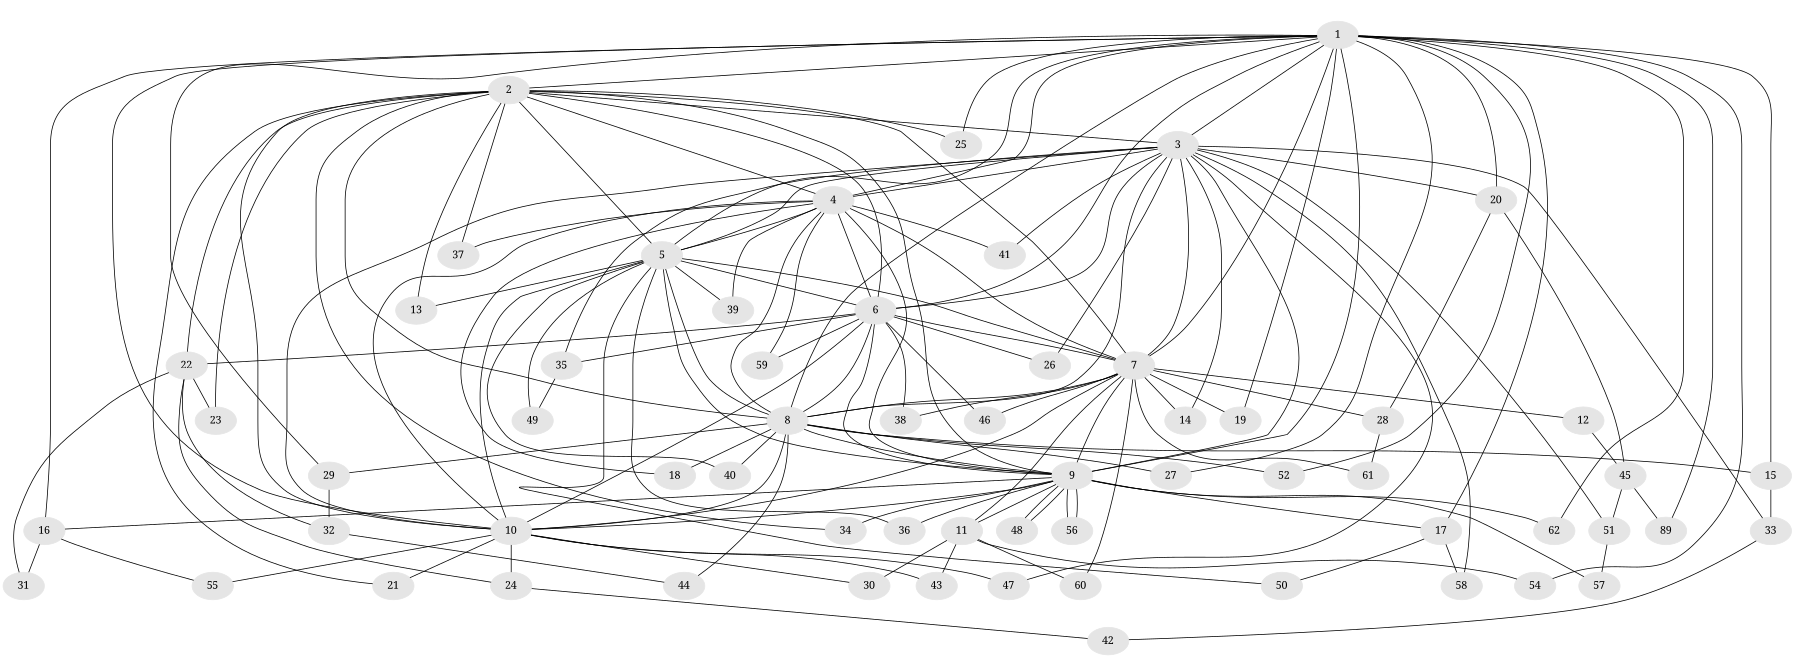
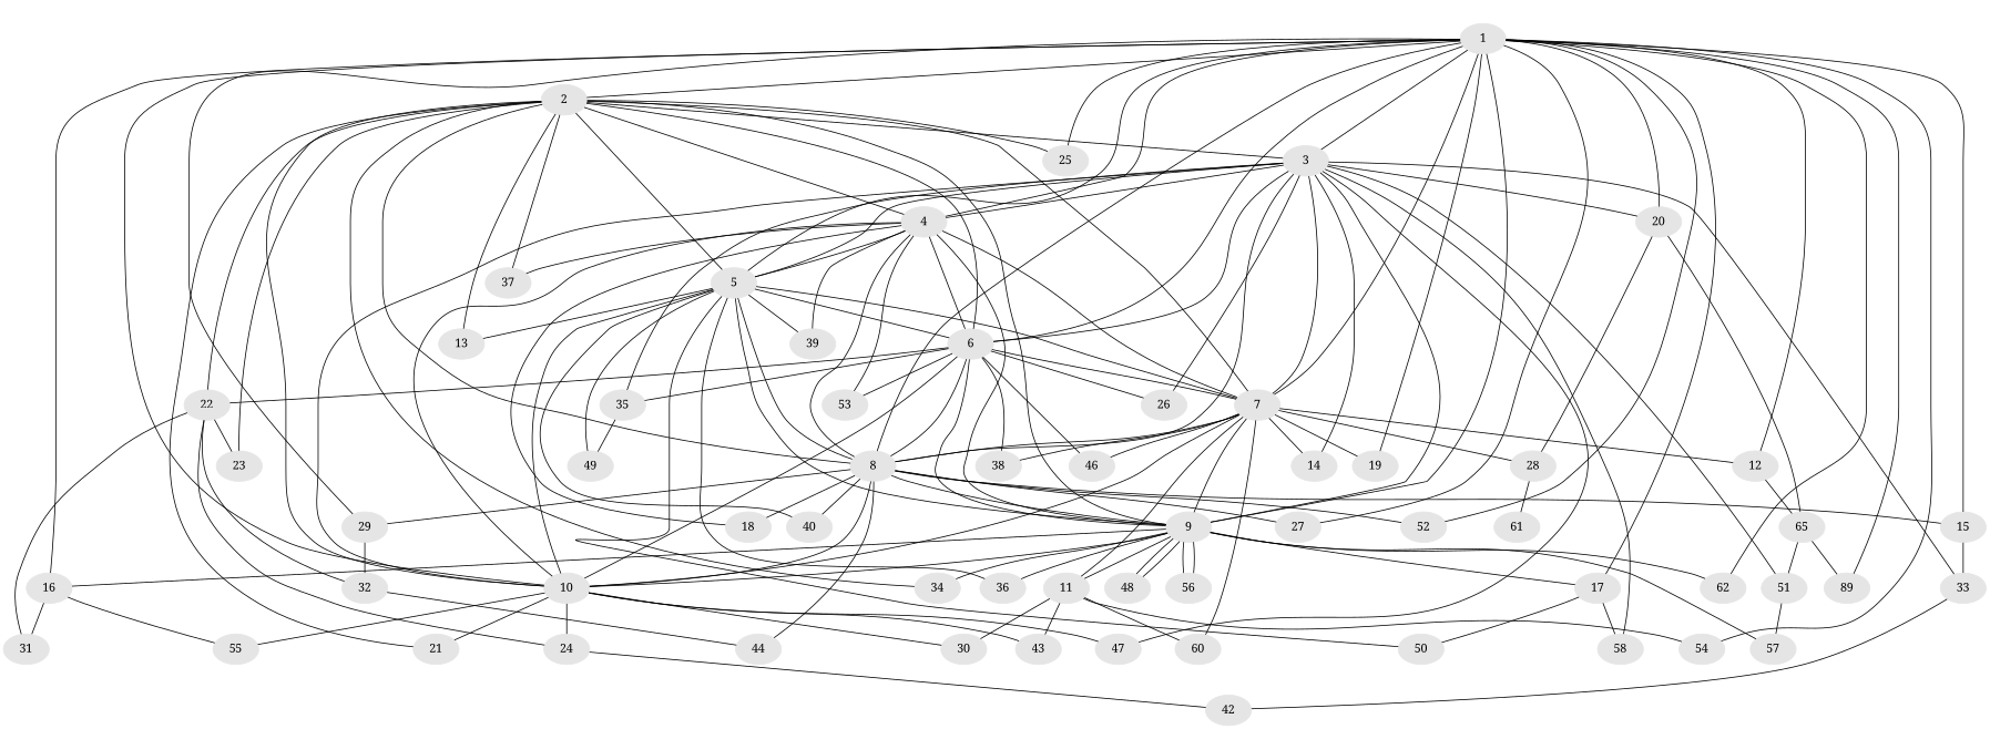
  graph {
    fontname="Noto Serif"
    node [color=gray90 fontname="Noto Serif" style=filled]
    edge [fontname="Noto Serif"]
    1
    2
    3
    4
    5
    6
    7
    8
    9
    10
    12
    15
    16
    17
    19
    20
    25
    27
    29
    52
    54
    n22 [label=89]
    62
    13
    21
    22
    23
    34
    37
    14
    26
    33
    35
-   41
    47
    51
    58
    18
    39
-   53 [label=59]
+   53
    36
    40
    49
    50
    38
    46
    11
    28
    60
    61
    44
    48
    56
    57
    24
    30
    43
    55
-   45
+   45 [label=65]
    31
    32
    42
    1 -- 2
    1 -- 3
    1 -- 4
    1 -- 5
    1 -- 6
    1 -- 7
    1 -- 8
    1 -- 9
    1 -- 10
+   1 -- 12
    1 -- 15
    1 -- 16
    1 -- 17
    1 -- 19
    1 -- 20
    1 -- 25
    1 -- 27
    1 -- 29
    1 -- 52
    1 -- 54
    1 -- n22
    1 -- 62
    2 -- 3
    2 -- 4
    2 -- 5
    2 -- 6
    2 -- 7
    2 -- 8
    2 -- 9
    2 -- 10
    2 -- 25
    2 -- 13
    2 -- 21
    2 -- 22
    2 -- 23
    2 -- 34
    2 -- 37
    3 -- 4
    3 -- 5
    3 -- 6
    3 -- 7
    3 -- 8
    3 -- 9
    3 -- 10
    3 -- 20
    3 -- 14
    3 -- 26
    3 -- 33
    3 -- 35
-   3 -- 41
    3 -- 47
    3 -- 51
    3 -- 58
    4 -- 5
    4 -- 6
    4 -- 7
    4 -- 8
    4 -- 9
    4 -- 10
    4 -- 37
-   4 -- 41
    4 -- 18
    4 -- 39
    4 -- 53
    5 -- 6
    5 -- 7
    5 -- 8
    5 -- 9
    5 -- 10
    5 -- 13
    5 -- 39
    5 -- 36
    5 -- 40
    5 -- 49
    5 -- 50
    6 -- 7
    6 -- 8
    6 -- 9
    6 -- 10
    6 -- 22
    6 -- 26
    6 -- 35
    6 -- 53
    6 -- 38
    6 -- 46
    7 -- 8
    7 -- 9
    7 -- 10
    7 -- 12
    7 -- 19
    7 -- 14
    7 -- 38
    7 -- 46
    7 -- 11
    7 -- 28
    7 -- 60
-   7 -- 61
    8 -- 9
    8 -- 10
    8 -- 15
    8 -- 27
    8 -- 29
    8 -- 52
    8 -- 18
    8 -- 40
    8 -- 44
    9 -- 10
    9 -- 16
    9 -- 17
    9 -- 62
    9 -- 34
    9 -- 36
    9 -- 11
    9 -- 48
    9 -- 48
    9 -- 56
    9 -- 56
    9 -- 57
    10 -- 21
    10 -- 47
    10 -- 24
    10 -- 30
    10 -- 43
    10 -- 55
    12 -- 45
    15 -- 33
    16 -- 55
    16 -- 31
    17 -- 58
    17 -- 50
    20 -- 28
    20 -- 45
    29 -- 32
    22 -- 23
    22 -- 24
    22 -- 31
    22 -- 32
    33 -- 42
    35 -- 49
    51 -- 57
    11 -- 54
    11 -- 60
    11 -- 30
    11 -- 43
    28 -- 61
    24 -- 42
    45 -- n22
    45 -- 51
    32 -- 44
  }
